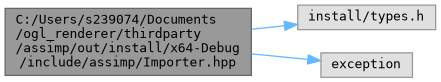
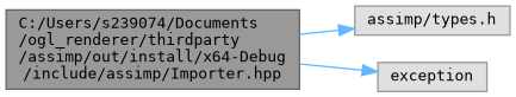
  digraph {
    rankdir=LR
    node [color=grey60 fillcolor="#E0E0E0" fontname=Terminal fontsize=10 shape=box style=filled]
    edge [color=steelblue1 fontname=Terminal fontsize=10 labelfontname=Helvetica labelfontsize=10 style=solid]
    n1 [color=gray40 fillcolor=grey60 fontcolor=black height=0.2 label="C:/Users/s239074/Documents\l/ogl_renderer/thirdparty\l/assimp/out/install/x64-Debug\l/include/assimp/Importer.hpp" width=0.4]
-   n2 [height=0.2 label="install/types.h" width=0.4]
+   n2 [height=0.2 label="assimp/types.h" width=0.4]
    n3 [height=0.2 label=exception width=0.4]
    n1 -> n2
    n1 -> n3
  }
